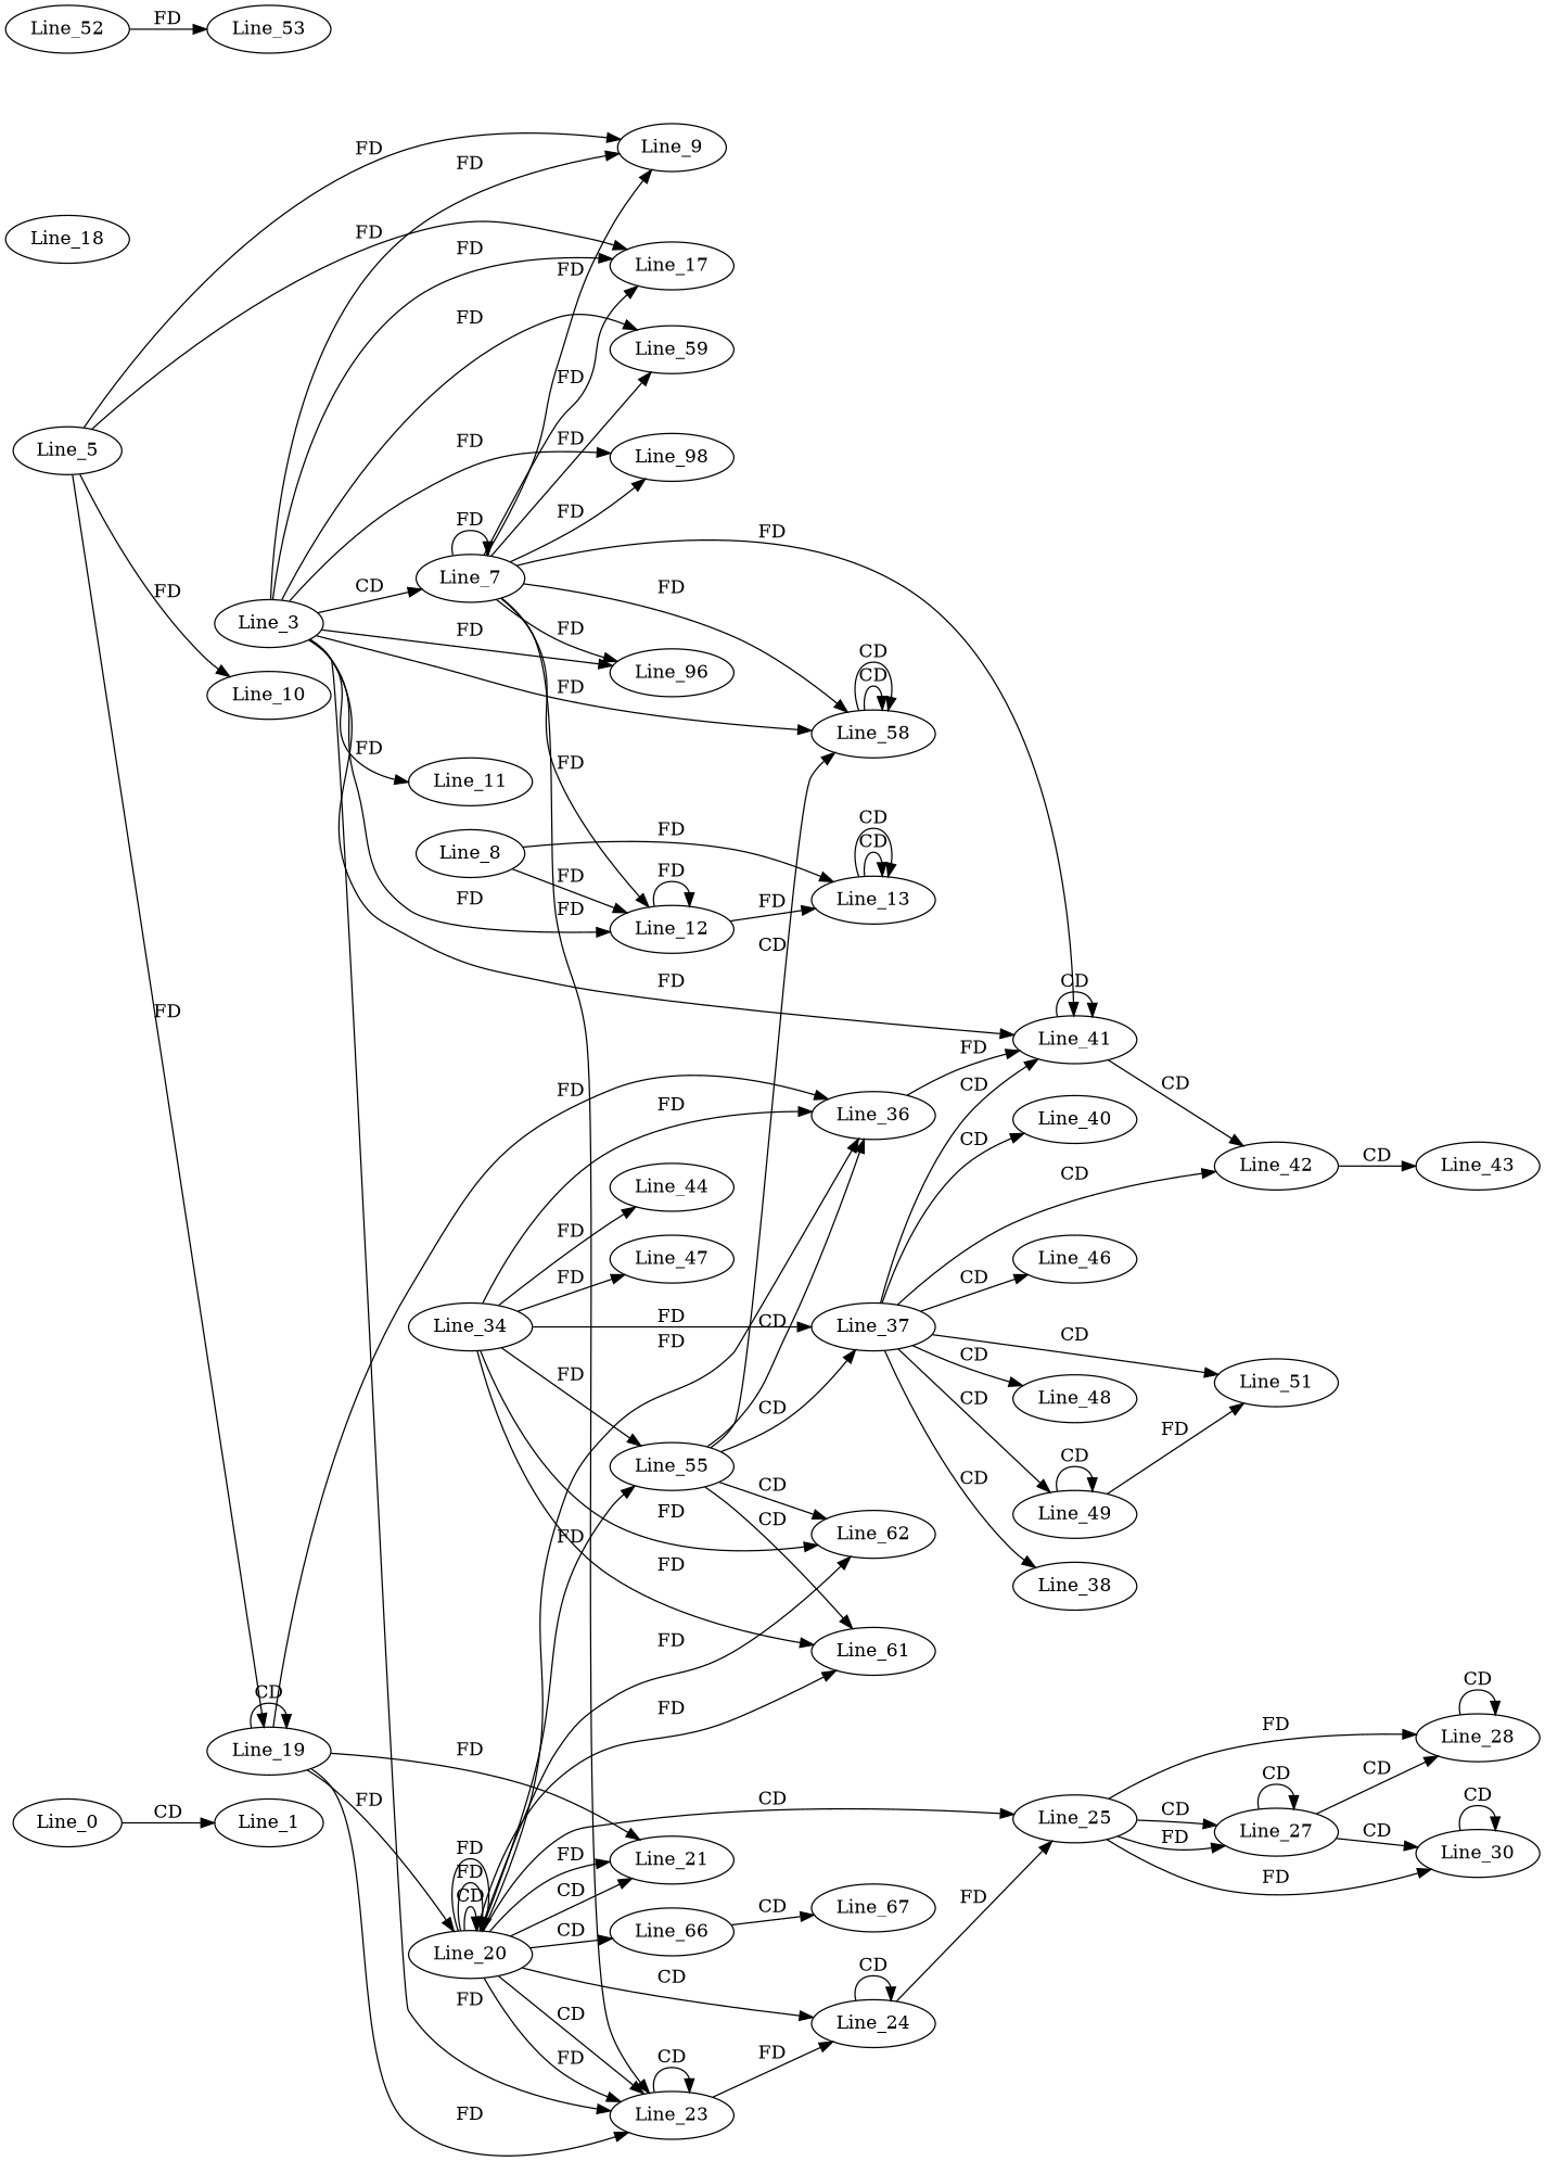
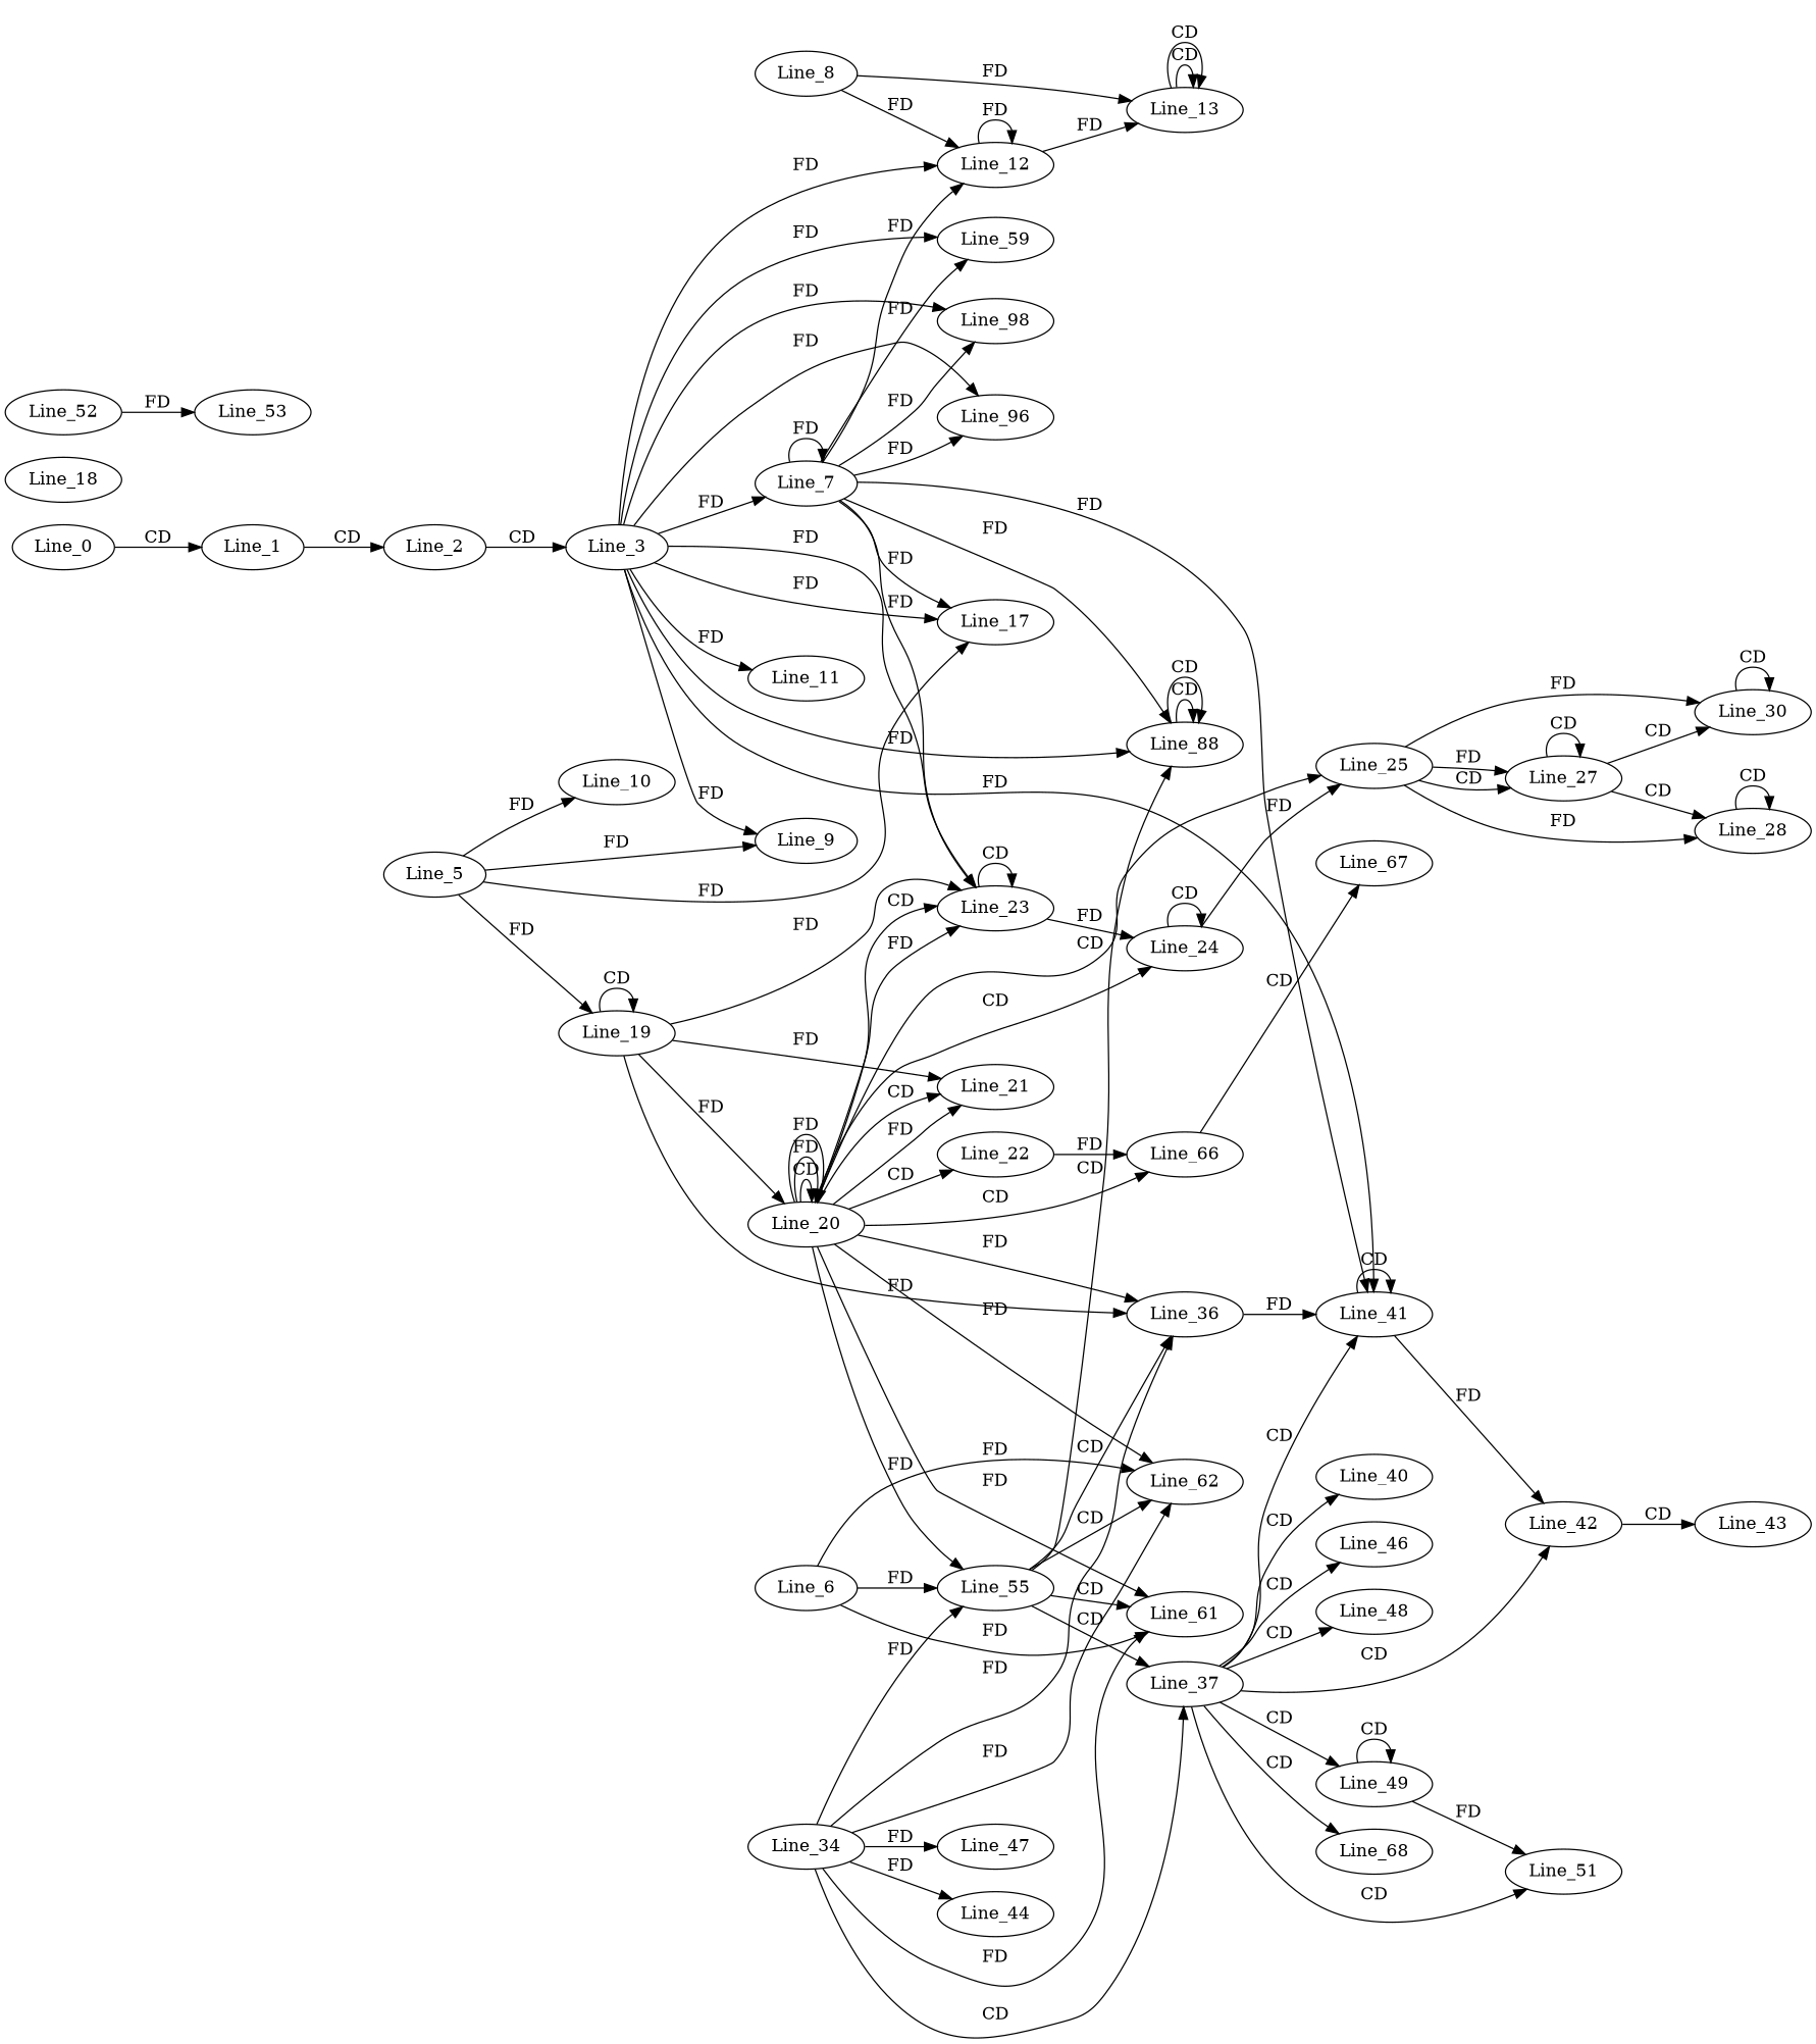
  digraph {
    rankdir=LR
    Line_0
    Line_1
+   Line_2
    Line_3
    Line_7
    Line_9
    Line_11
    Line_12
    Line_17
    Line_23
    Line_41
-   Line_58
+   Line_58 [label=Line_88]
    Line_59
    Line_96
    Line_98
    Line_13
    Line_24
    Line_42
    Line_5
    Line_10
    Line_19
    Line_20
    Line_21
    Line_36
    Line_8
    Line_18
+   Line_22
    Line_25
    n29 [label=Line_55]
    Line_61
    Line_62
    Line_66
    Line_27
    Line_28
    Line_30
    Line_37
    Line_67
    Line_34
    Line_44
    Line_47
-   Line_38
+   Line_38 [label=Line_68]
    Line_40
    Line_46
    Line_48
    Line_49
    Line_51
+   Line_6
    Line_43
    Line_52
    Line_53
    Line_0 -> Line_1 [label=CD]
-   Line_3 -> Line_7 [label=CD]
+   Line_1 -> Line_2 [label=CD]
+   Line_2 -> Line_3 [label=CD]
+   Line_3 -> Line_7 [label=FD]
    Line_3 -> Line_9 [label=FD]
    Line_3 -> Line_11 [label=FD]
    Line_3 -> Line_12 [label=FD]
    Line_3 -> Line_17 [label=FD]
    Line_3 -> Line_23 [label=FD]
    Line_3 -> Line_41 [label=FD]
    Line_3 -> Line_58 [label=FD]
    Line_3 -> Line_59 [label=FD]
    Line_3 -> Line_96 [label=FD]
    Line_3 -> Line_98 [label=FD]
    Line_7 -> Line_7 [label=FD]
-   Line_7 -> Line_9 [label=FD]
    Line_7 -> Line_12 [label=FD]
    Line_7 -> Line_17 [label=FD]
    Line_7 -> Line_23 [label=FD]
    Line_7 -> Line_41 [label=FD]
    Line_7 -> Line_58 [label=FD]
    Line_7 -> Line_59 [label=FD]
    Line_7 -> Line_96 [label=FD]
    Line_7 -> Line_98 [label=FD]
    Line_12 -> Line_12 [label=FD]
    Line_12 -> Line_13 [label=FD]
    Line_23 -> Line_23 [label=CD]
    Line_23 -> Line_24 [label=FD]
    Line_41 -> Line_41 [label=CD]
-   Line_41 -> Line_42 [label=CD]
+   Line_41 -> Line_42 [label=FD]
    Line_58 -> Line_58 [label=CD]
    Line_58 -> Line_58 [label=CD]
    Line_13 -> Line_13 [label=CD]
    Line_13 -> Line_13 [label=CD]
    Line_24 -> Line_24 [label=CD]
    Line_24 -> Line_25 [label=FD]
    Line_42 -> Line_43 [label=CD]
    Line_5 -> Line_9 [label=FD]
    Line_5 -> Line_17 [label=FD]
    Line_5 -> Line_10 [label=FD]
    Line_5 -> Line_19 [label=FD]
    Line_19 -> Line_23 [label=FD]
    Line_19 -> Line_19 [label=CD]
    Line_19 -> Line_20 [label=FD]
    Line_19 -> Line_21 [label=FD]
    Line_19 -> Line_36 [label=FD]
    Line_20 -> Line_23 [label=CD]
    Line_20 -> Line_23 [label=FD]
    Line_20 -> Line_24 [label=CD]
    Line_20 -> Line_20 [label=CD]
    Line_20 -> Line_20 [label=FD]
    Line_20 -> Line_20 [label=FD]
    Line_20 -> Line_21 [label=CD]
    Line_20 -> Line_21 [label=FD]
    Line_20 -> Line_36 [label=FD]
+   Line_20 -> Line_22 [label=CD]
    Line_20 -> Line_25 [label=CD]
    Line_20 -> n29 [label=FD]
    Line_20 -> Line_61 [label=FD]
    Line_20 -> Line_62 [label=FD]
    Line_20 -> Line_66 [label=CD]
    Line_36 -> Line_41 [label=FD]
    Line_8 -> Line_12 [label=FD]
    Line_8 -> Line_13 [label=FD]
+   Line_22 -> Line_66 [label=FD]
    Line_25 -> Line_27 [label=CD]
    Line_25 -> Line_27 [label=FD]
    Line_25 -> Line_28 [label=FD]
    Line_25 -> Line_30 [label=FD]
    n29 -> Line_58 [label=CD]
    n29 -> Line_36 [label=CD]
    n29 -> Line_61 [label=CD]
    n29 -> Line_62 [label=CD]
    n29 -> Line_37 [label=CD]
    Line_66 -> Line_67 [label=CD]
    Line_27 -> Line_27 [label=CD]
    Line_27 -> Line_28 [label=CD]
    Line_27 -> Line_30 [label=CD]
    Line_28 -> Line_28 [label=CD]
    Line_30 -> Line_30 [label=CD]
    Line_37 -> Line_41 [label=CD]
    Line_37 -> Line_42 [label=CD]
    Line_37 -> Line_38 [label=CD]
    Line_37 -> Line_40 [label=CD]
    Line_37 -> Line_46 [label=CD]
    Line_37 -> Line_48 [label=CD]
    Line_37 -> Line_49 [label=CD]
    Line_37 -> Line_51 [label=CD]
    Line_34 -> Line_36 [label=FD]
    Line_34 -> n29 [label=FD]
    Line_34 -> Line_61 [label=FD]
    Line_34 -> Line_62 [label=FD]
-   Line_34 -> Line_37 [label=FD]
+   Line_34 -> Line_37 [label=CD]
    Line_34 -> Line_44 [label=FD]
    Line_34 -> Line_47 [label=FD]
    Line_49 -> Line_49 [label=CD]
    Line_49 -> Line_51 [label=FD]
+   Line_6 -> n29 [label=FD]
+   Line_6 -> Line_61 [label=FD]
+   Line_6 -> Line_62 [label=FD]
    Line_52 -> Line_53 [label=FD]
  }
